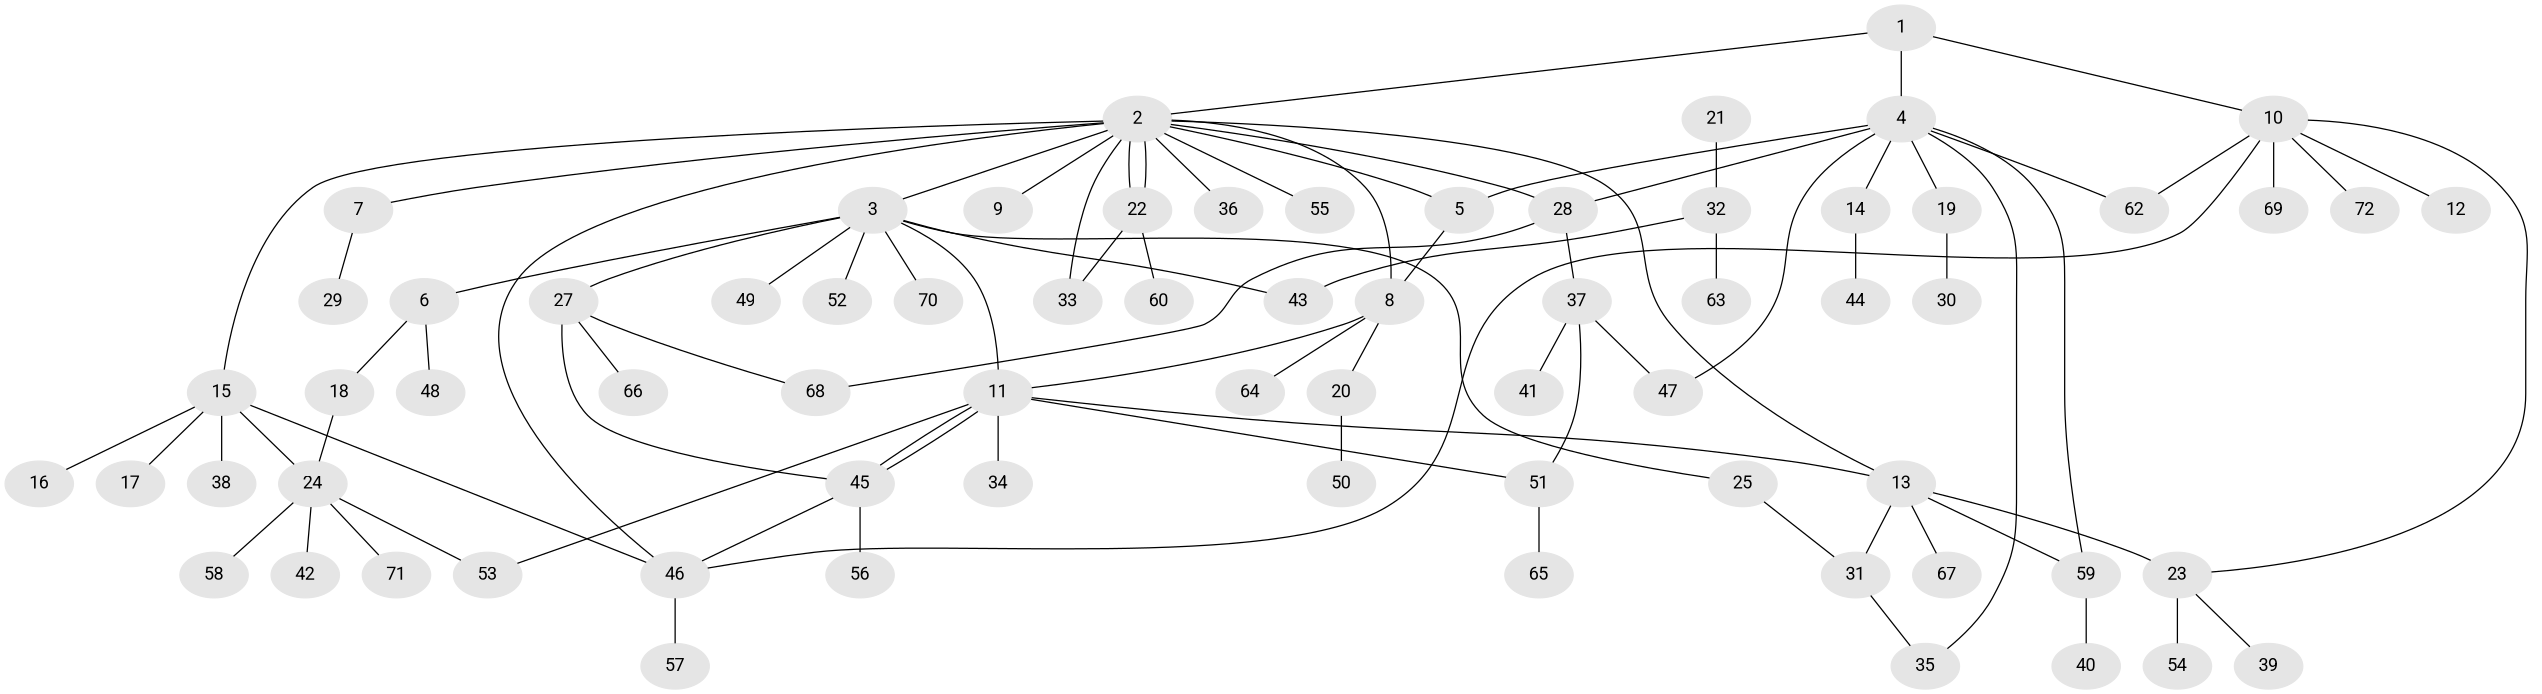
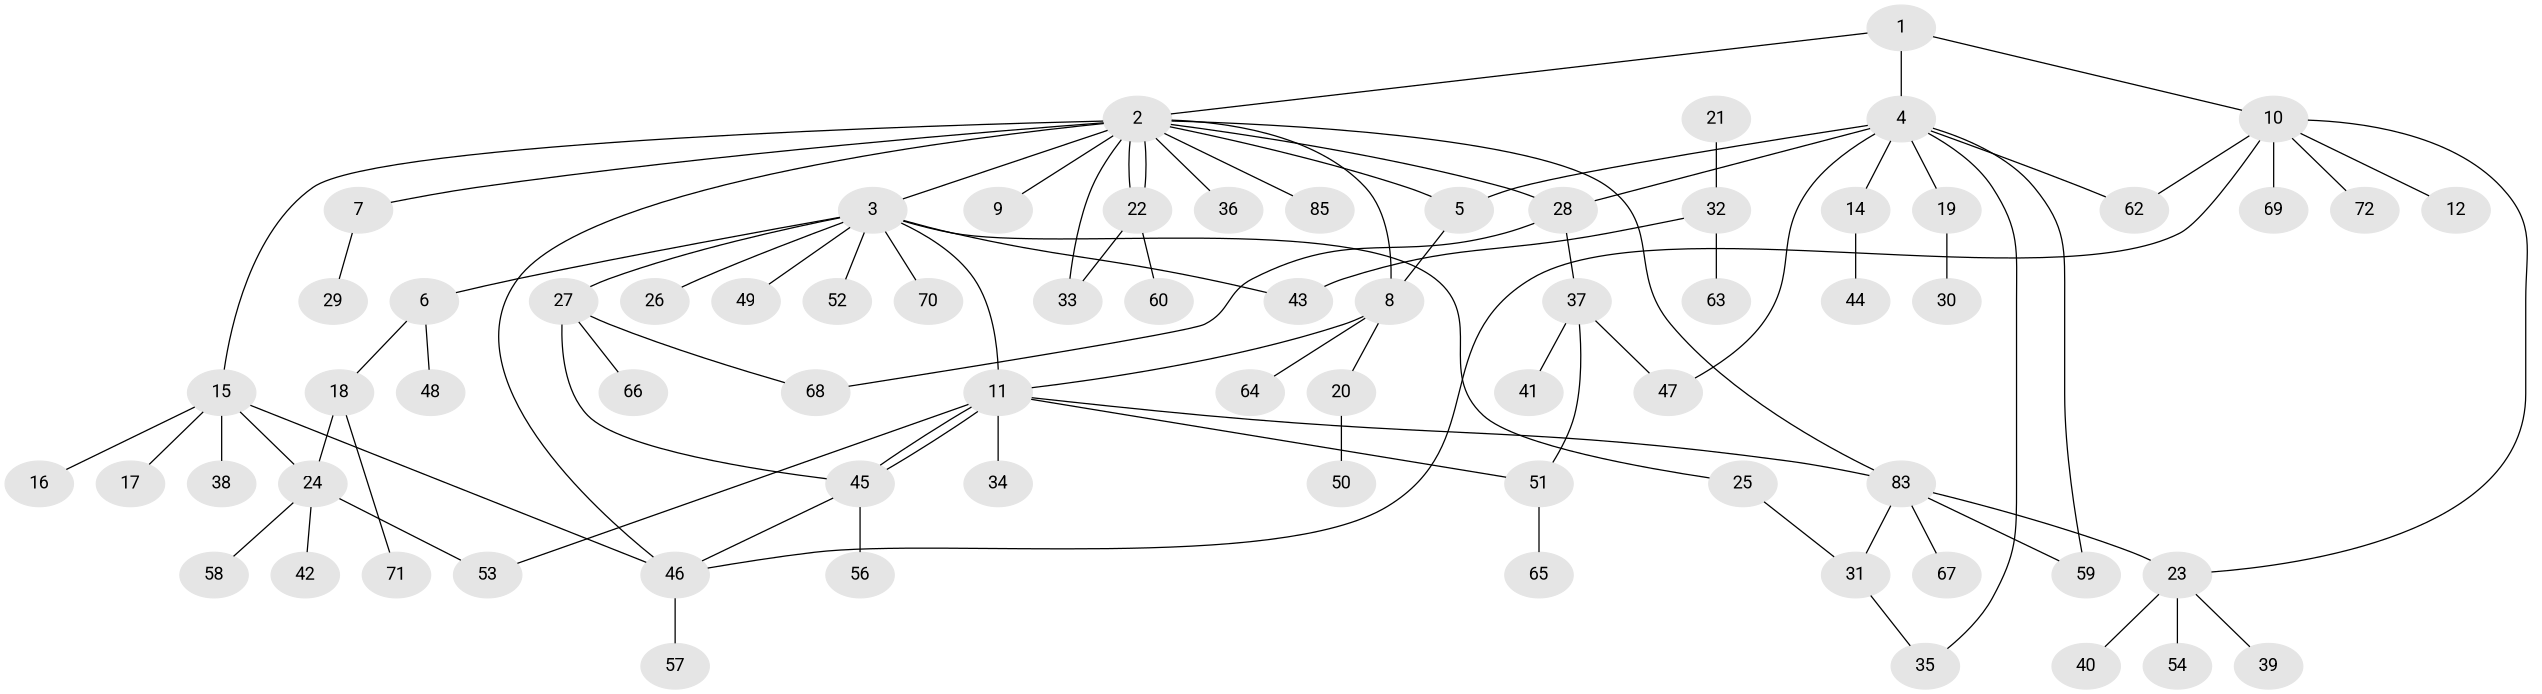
  graph {
    fontname=Roboto
    node [color=gray90 fontname=Roboto style=filled]
    edge [fontname=Roboto]
    1
    2
    4
    10
    3
    5
    7
    8
    9
-   13
+   13 [label=83]
    15
    22
    28
    33
    36
    46
-   55
+   55 [label=85]
    14
    19
    35
    47
    59
    62
    12
    23
    69
    72
    6
    11
    25
+   26
    27
    43
    49
    52
    70
    29
    20
    64
    31
    67
    16
    17
    24
    38
    60
    68
    37
    57
    18
    48
    34
    45
    51
    53
    66
    44
    30
    21
    32
    50
    39
    40
    54
    56
    65
    42
    58
    71
    63
    41
    1 -- 2
    1 -- 4
    1 -- 10
    2 -- 3
    2 -- 5
    2 -- 7
    2 -- 8
    2 -- 9
    2 -- 13
    2 -- 15
    2 -- 22
    2 -- 22
    2 -- 28
    2 -- 33
    2 -- 36
    2 -- 46
    2 -- 55
    4 -- 5
    4 -- 28
    4 -- 14
    4 -- 19
    4 -- 35
    4 -- 47
    4 -- 59
    4 -- 62
    10 -- 46
    10 -- 62
    10 -- 12
    10 -- 23
    10 -- 69
    10 -- 72
    3 -- 6
    3 -- 11
    3 -- 25
+   3 -- 26
    3 -- 27
    3 -- 43
    3 -- 49
    3 -- 52
    3 -- 70
    5 -- 8
    7 -- 29
    8 -- 11
    8 -- 20
    8 -- 64
    13 -- 59
    13 -- 23
    13 -- 31
    13 -- 67
    15 -- 46
    15 -- 16
    15 -- 17
    15 -- 24
    15 -- 38
    22 -- 33
    22 -- 60
    28 -- 68
    28 -- 37
    46 -- 57
    14 -- 44
    19 -- 30
    23 -- 39
-   59 -- 40
+   23 -- 40
    23 -- 54
    6 -- 18
    6 -- 48
    11 -- 13
    11 -- 34
    11 -- 45
    11 -- 45
    11 -- 51
    11 -- 53
    25 -- 31
    27 -- 68
    27 -- 45
    27 -- 66
    20 -- 50
    31 -- 35
    24 -- 53
    24 -- 42
    24 -- 58
-   24 -- 71
+   18 -- 71
    37 -- 47
    37 -- 51
    37 -- 41
    18 -- 24
    45 -- 46
    45 -- 56
    51 -- 65
    21 -- 32
    32 -- 43
    32 -- 63
  }
